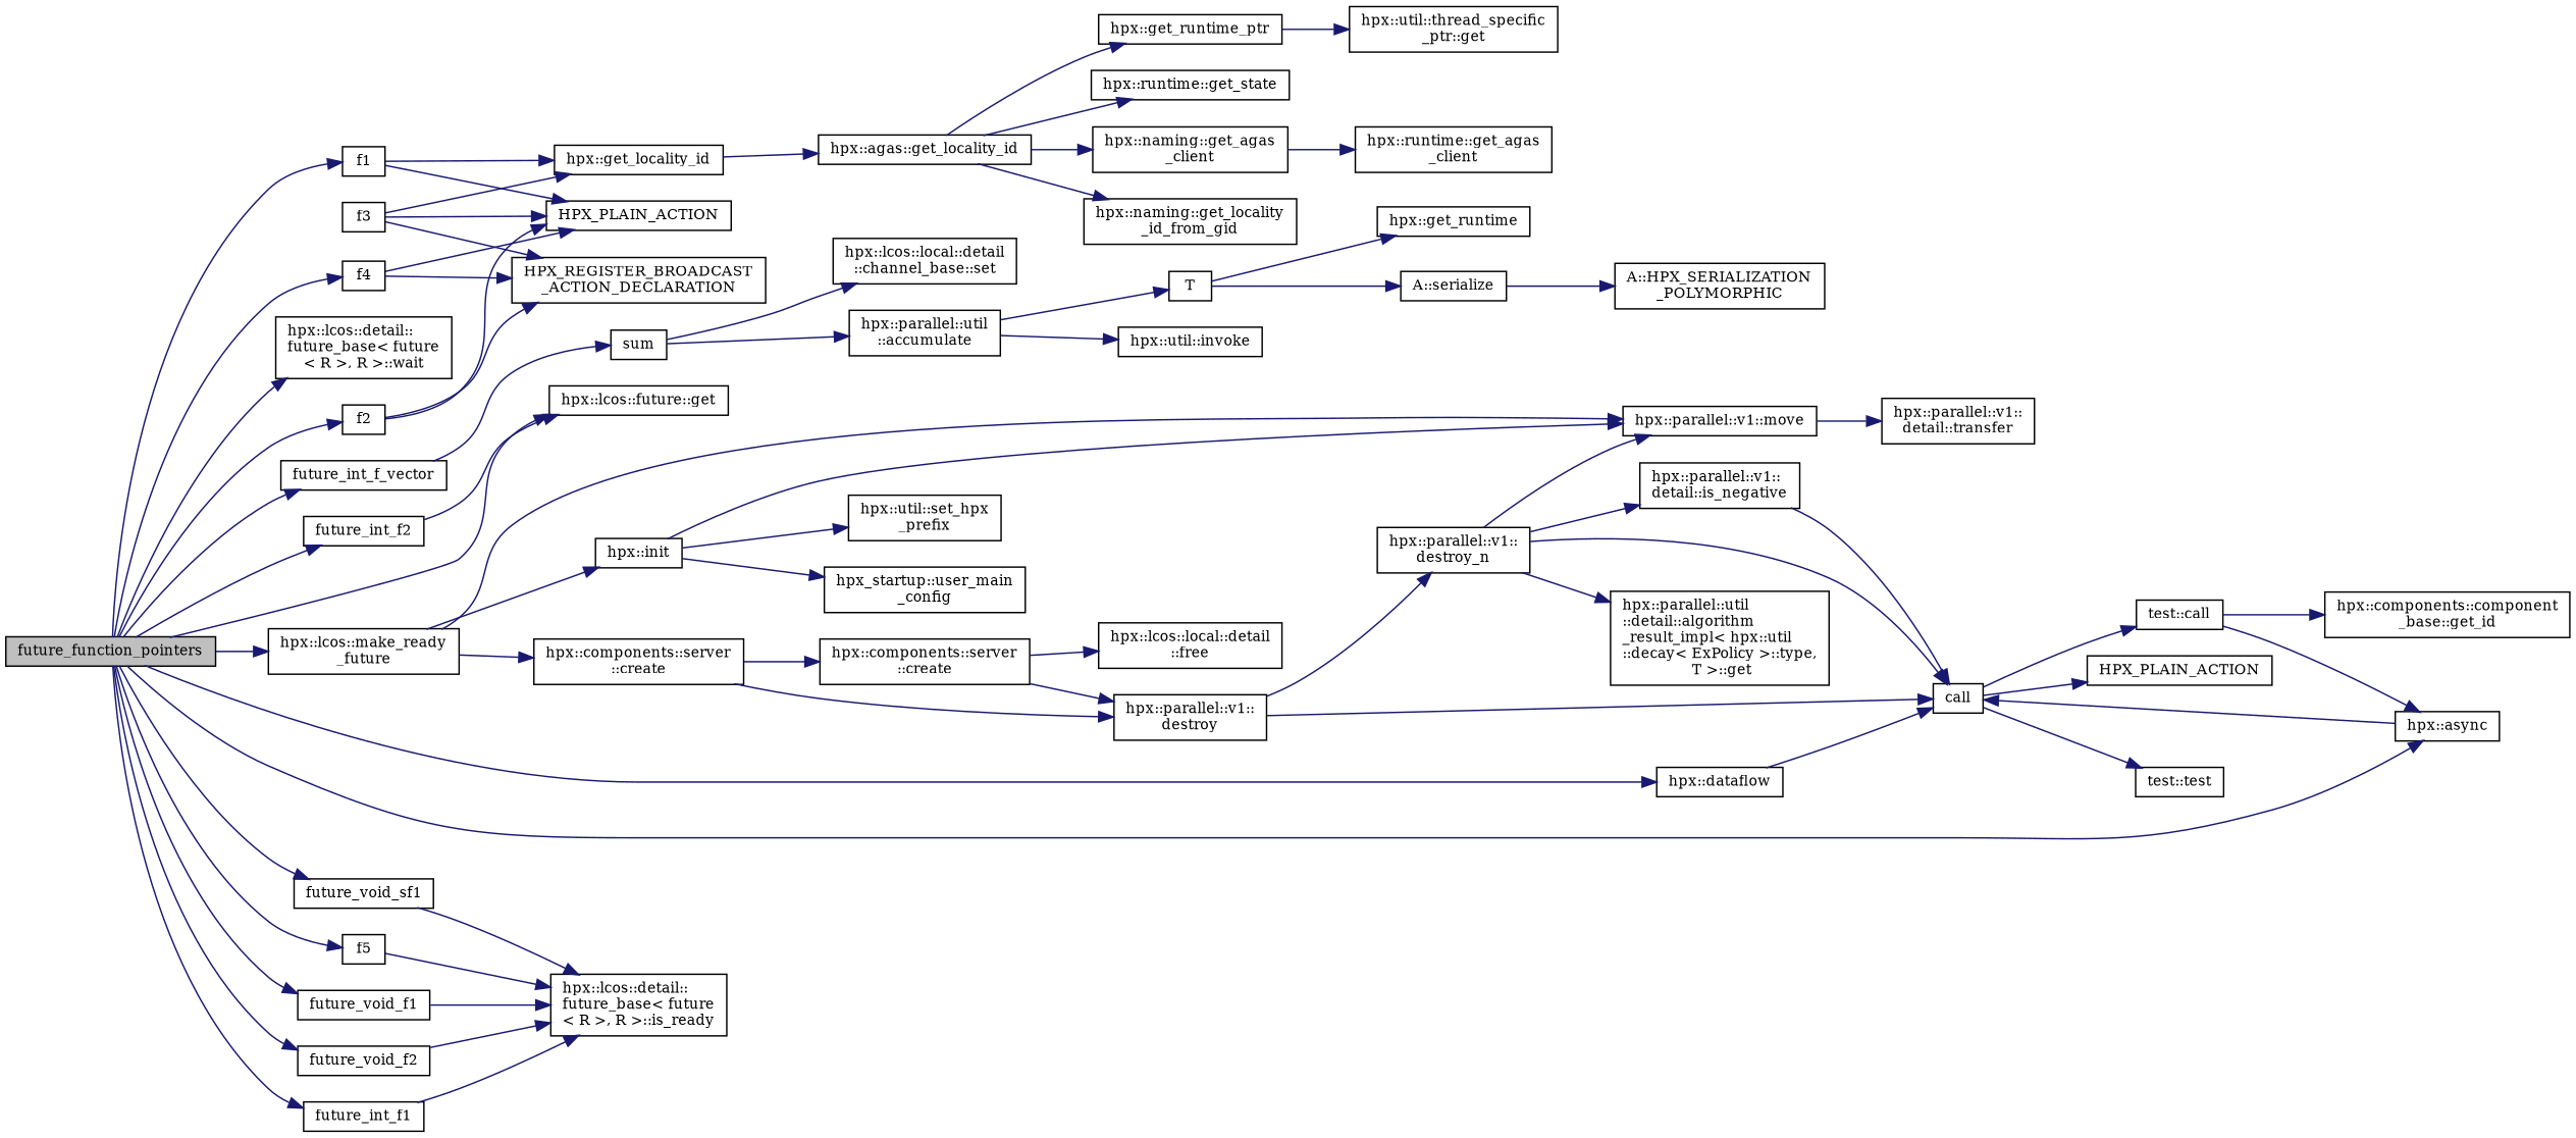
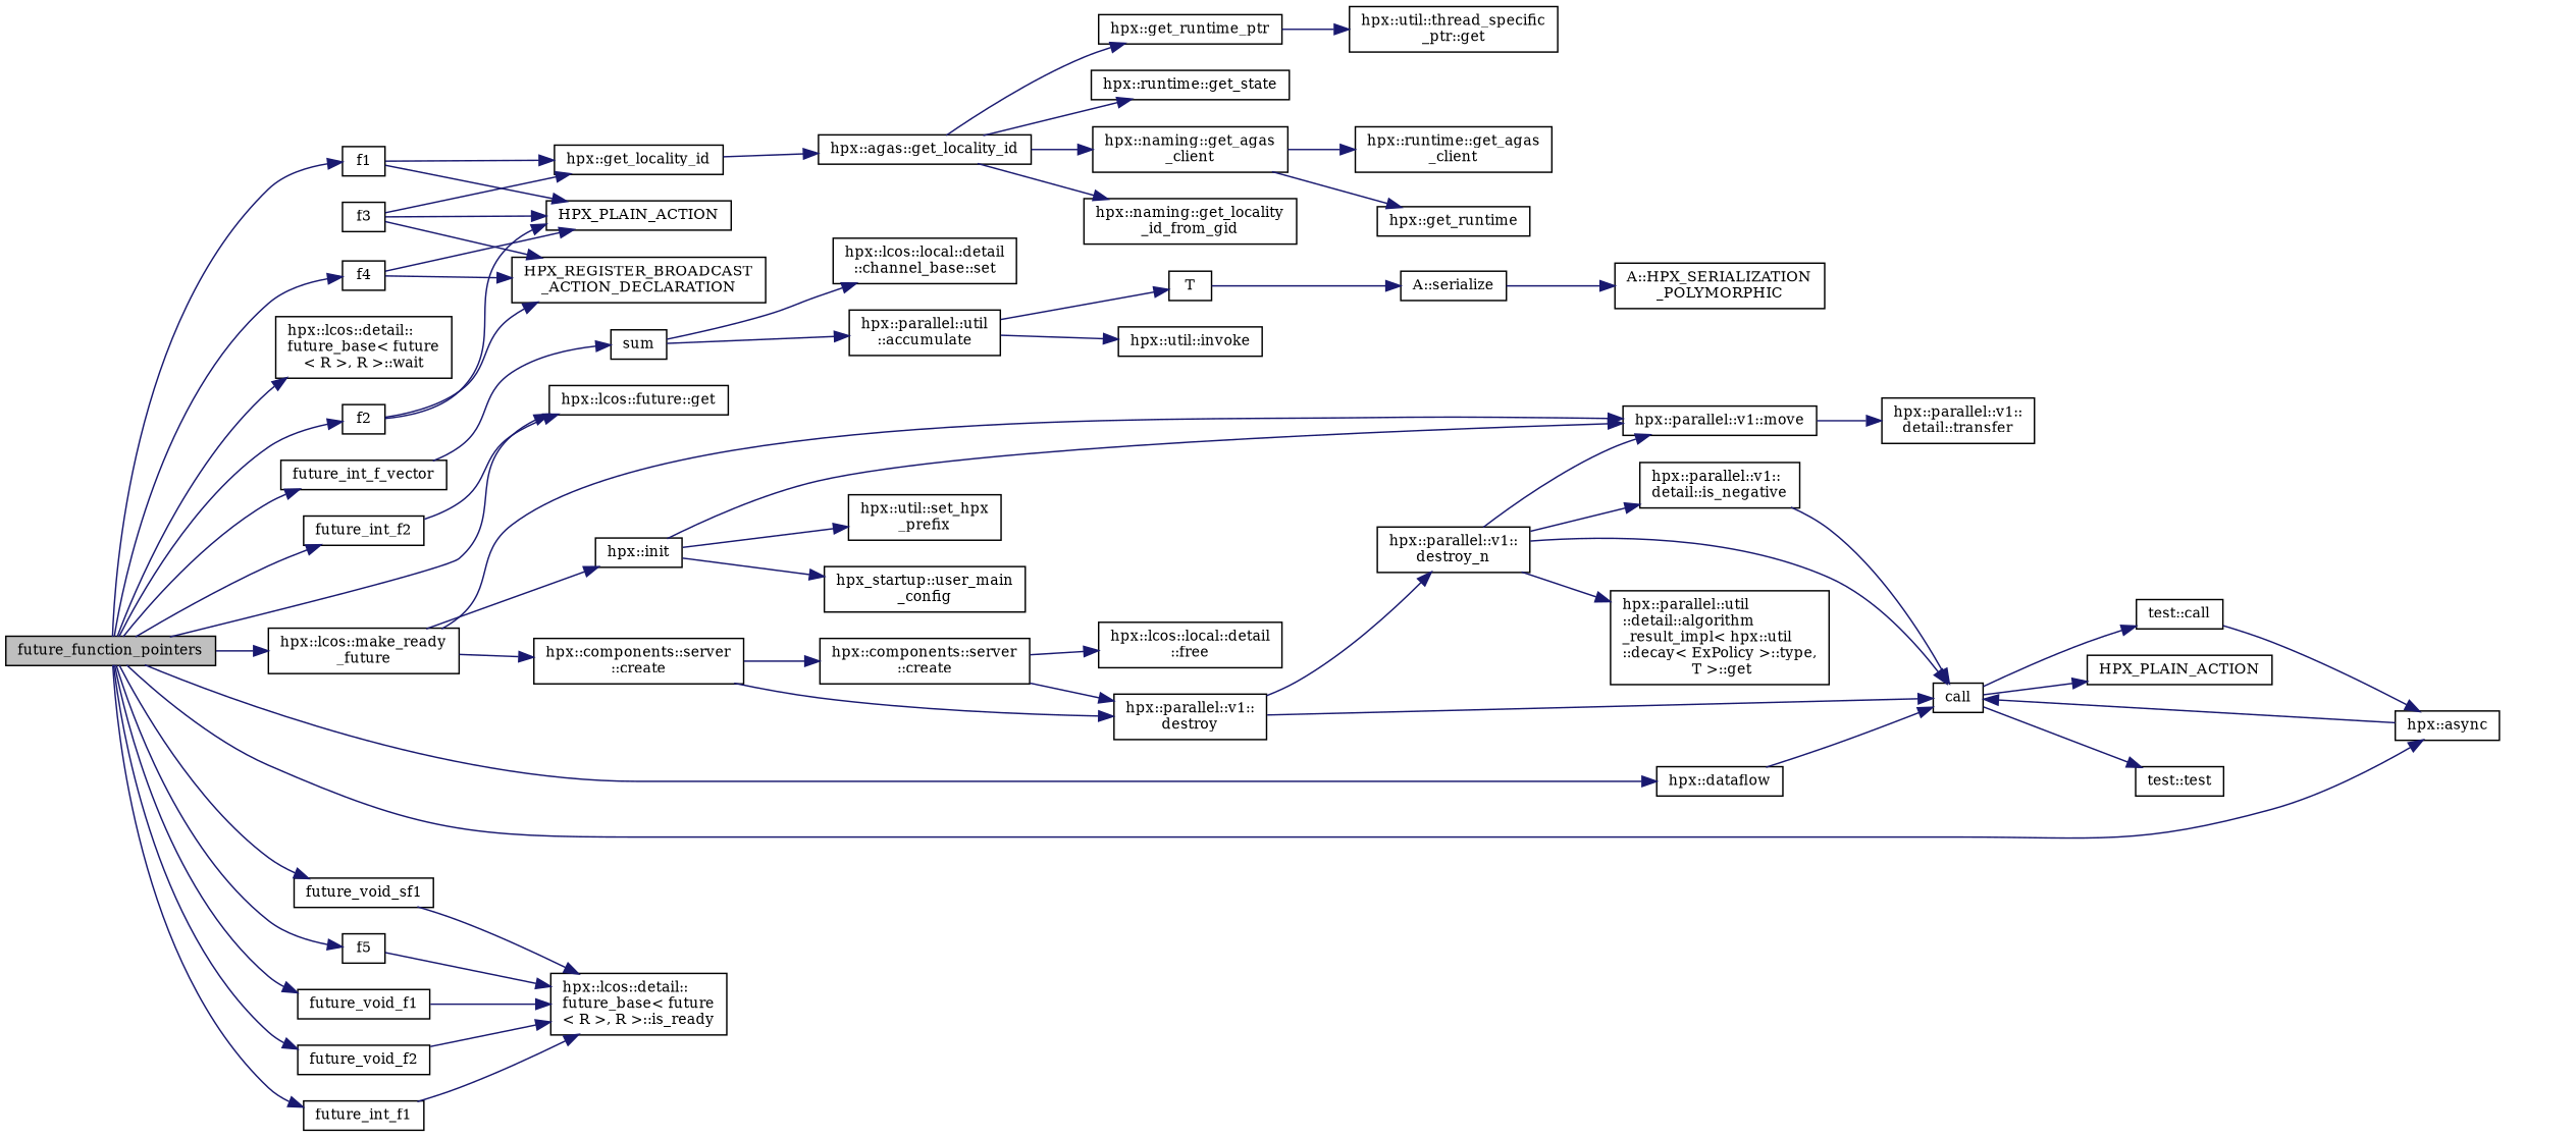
  digraph {
    fontname="DejaVu Serif"
    rankdir=LR
    node [color=black fillcolor=white fontname="DejaVu Serif" fontsize=10 shape=record style=filled]
    edge [color=midnightblue fontname="DejaVu Serif" fontsize=10 labelfontname=Helvetica labelfontsize=10 style=solid]
    n1 [fillcolor=grey75 fontcolor=black height=0.2 label=future_function_pointers width=0.4]
    n2 [height=0.2 label=f1 width=0.4]
    n3 [height=0.2 label="hpx::dataflow" width=0.4]
    n4 [height=0.2 label="hpx::async" width=0.4]
    n5 [height=0.2 label=future_void_f1 width=0.4]
    n6 [height=0.2 label=future_void_sf1 width=0.4]
    n7 [height=0.2 label="hpx::lcos::make_ready\l_future" width=0.4]
    n8 [height=0.2 label="hpx::lcos::detail::\lfuture_base\< future\l\< R \>, R \>::wait" width=0.4]
    n9 [height=0.2 label=f2 width=0.4]
    n10 [height=0.2 label=future_void_f2 width=0.4]
    n11 [height=0.2 label=future_int_f1 width=0.4]
    n12 [height=0.2 label="hpx::lcos::future::get" width=0.4]
    n13 [height=0.2 label=f4 width=0.4]
    n14 [height=0.2 label=future_int_f2 width=0.4]
    n15 [height=0.2 label=f5 width=0.4]
    n16 [height=0.2 label=future_int_f_vector width=0.4]
    n17 [height=0.2 label="hpx::get_locality_id" width=0.4]
    n18 [height=0.2 label=HPX_PLAIN_ACTION width=0.4]
    n19 [height=0.2 label=call width=0.4]
    n20 [height=0.2 label="hpx::lcos::detail::\lfuture_base\< future\l\< R \>, R \>::is_ready" width=0.4]
    n21 [height=0.2 label="hpx::init" width=0.4]
    n22 [height=0.2 label="hpx::parallel::v1::move" width=0.4]
    n23 [height=0.2 label="hpx::components::server\l::create" width=0.4]
    n24 [height=0.2 label="HPX_REGISTER_BROADCAST\l_ACTION_DECLARATION" width=0.4]
    n25 [height=0.2 label=f3 width=0.4]
    n26 [height=0.2 label=sum width=0.4]
    n27 [height=0.2 label="hpx::agas::get_locality_id" width=0.4]
    n28 [height=0.2 label="hpx::get_runtime_ptr" width=0.4]
    n29 [height=0.2 label="hpx::runtime::get_state" width=0.4]
    n30 [height=0.2 label="hpx::naming::get_agas\l_client" width=0.4]
    n31 [height=0.2 label="hpx::naming::get_locality\l_id_from_gid" width=0.4]
    n32 [height=0.2 label="hpx::util::thread_specific\l_ptr::get" width=0.4]
    n33 [height=0.2 label="hpx::get_runtime" width=0.4]
    n34 [height=0.2 label="hpx::runtime::get_agas\l_client" width=0.4]
    n35 [height=0.2 label="test::test" width=0.4]
    n36 [height=0.2 label=HPX_PLAIN_ACTION width=0.4]
    n37 [height=0.2 label="test::call" width=0.4]
-   n38 [height=0.2 label="hpx::components::component\l_base::get_id" width=0.4]
    n39 [height=0.2 label="hpx::util::set_hpx\l_prefix" width=0.4]
    n40 [height=0.2 label="hpx_startup::user_main\l_config" width=0.4]
    n41 [height=0.2 label="hpx::parallel::v1::\ldetail::transfer" width=0.4]
    n42 [height=0.2 label="hpx::components::server\l::create" width=0.4]
    n43 [height=0.2 label="hpx::parallel::v1::\ldestroy" width=0.4]
    n44 [height=0.2 label="hpx::lcos::local::detail\l::free" width=0.4]
    n45 [height=0.2 label="hpx::parallel::v1::\ldestroy_n" width=0.4]
    n46 [height=0.2 label="hpx::parallel::v1::\ldetail::is_negative" width=0.4]
    n47 [height=0.2 label="hpx::parallel::util\l::detail::algorithm\l_result_impl\< hpx::util\l::decay\< ExPolicy \>::type,\l T \>::get" width=0.4]
    n48 [height=0.2 label="hpx::lcos::local::detail\l::channel_base::set" width=0.4]
    n49 [height=0.2 label="hpx::parallel::util\l::accumulate" width=0.4]
    n50 [height=0.2 label=T width=0.4]
    n51 [height=0.2 label="hpx::util::invoke" width=0.4]
    n52 [height=0.2 label="A::serialize" width=0.4]
    n53 [height=0.2 label="A::HPX_SERIALIZATION\l_POLYMORPHIC" width=0.4]
    n1 -> n2
    n1 -> n3
    n1 -> n4
    n1 -> n5
    n1 -> n6
    n1 -> n7
    n1 -> n8
    n1 -> n9
    n1 -> n10
    n1 -> n11
    n1 -> n12
    n1 -> n13
    n1 -> n14
    n1 -> n15
    n1 -> n16
    n2 -> n17
    n2 -> n18
    n3 -> n19
    n4 -> n19
    n5 -> n20
    n6 -> n20
    n7 -> n21
    n7 -> n22
    n7 -> n23
    n9 -> n18
    n9 -> n24
    n10 -> n20
    n11 -> n20
    n13 -> n18
    n13 -> n24
    n14 -> n12
    n15 -> n20
    n16 -> n26
    n17 -> n27
    n19 -> n35
    n19 -> n36
    n19 -> n37
    n21 -> n22
    n21 -> n39
    n21 -> n40
    n22 -> n41
    n23 -> n42
    n23 -> n43
    n25 -> n17
    n25 -> n18
    n25 -> n24
    n26 -> n48
    n26 -> n49
    n27 -> n28
    n27 -> n29
    n27 -> n30
    n27 -> n31
    n28 -> n32
-   n50 -> n33
+   n30 -> n33
    n30 -> n34
    n37 -> n4
-   n37 -> n38
    n42 -> n43
    n42 -> n44
    n43 -> n19
    n43 -> n45
    n45 -> n19
    n45 -> n22
    n45 -> n46
    n45 -> n47
    n46 -> n19
    n49 -> n50
    n49 -> n51
    n50 -> n52
    n52 -> n53
  }
